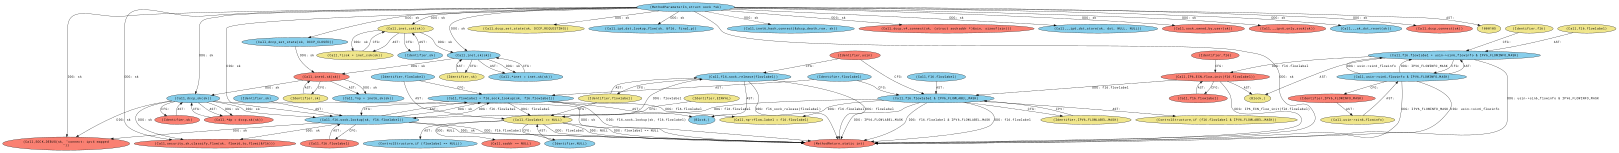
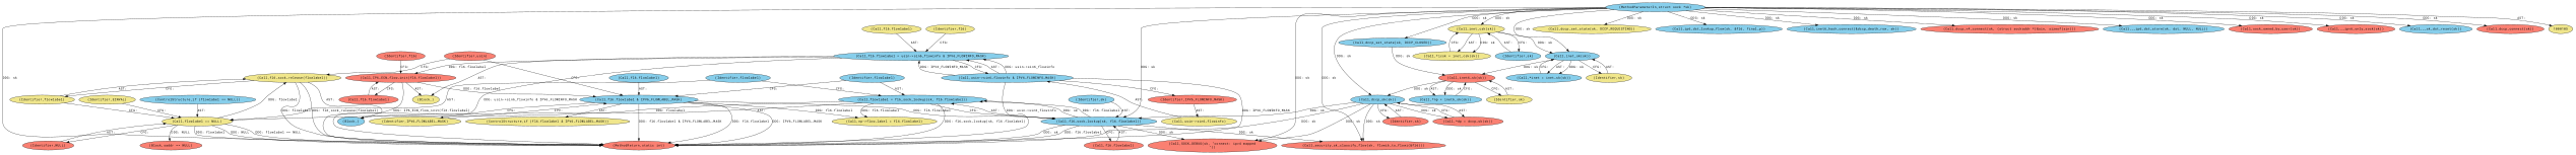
  digraph {
    fontname="Roboto Mono"
    node [fillcolor=skyblue fontname="Roboto Mono" style=filled]
    edge [fontname="Roboto Mono"]
-   n1 [label="(Call,fl6_sock_release(flowlabel))"]
+   n1 [fillcolor=khaki label="(Call,fl6_sock_release(flowlabel))"]
    n2 [label="(Block,)"]
    n3 [fillcolor=salmon label="(MethodReturn,static int)"]
    n4 [fillcolor=khaki label="(Identifier,flowlabel)"]
    n5 [fillcolor=khaki label="(Call,flowlabel == NULL)"]
-   n6 [label="(Identifier,NULL)"]
+   n6 [fillcolor=salmon label="(Identifier,NULL)"]
    n7 [label="(ControlStructure,if (flowlabel == NULL))"]
-   n8 [fillcolor=salmon label="(Call,saddr == NULL)"]
+   n8 [fillcolor=salmon label="(Block,saddr == NULL)"]
    n9 [label="(Call,flowlabel = fl6_sock_lookup(sk, fl6.flowlabel))"]
    n10 [label="(Call,fl6_sock_lookup(sk, fl6.flowlabel))"]
    n11 [fillcolor=khaki label="(Call,np->flow_label = fl6.flowlabel)"]
    n12 [fillcolor=salmon label="(Call,fl6.flowlabel)"]
    n13 [fillcolor=salmon label="(Call,SOCK_DEBUG(sk, \"connect: ipv4 mapped\n\"))"]
    n14 [fillcolor=salmon label="(Call,security_sk_classify_flow(sk, flowi6_to_flowi(&fl6)))"]
    n15 [label="(Call,dccp_sk(sk))"]
    n16 [fillcolor=salmon label="(Call,*dp = dccp_sk(sk))"]
    n17 [fillcolor=salmon label="(Identifier,sk)"]
    n18 [fillcolor=salmon label="(Call,inet6_sk(sk))"]
    n19 [label="(Call,*np = inet6_sk(sk))"]
    n20 [fillcolor=khaki label="(Identifier,sk)"]
    n21 [label="(Call,inet_sk(sk))"]
    n22 [label="(Call,*inet = inet_sk(sk))"]
    n23 [fillcolor=khaki label="(Identifier,sk)"]
    n24 [fillcolor=khaki label="(Call,inet_csk(sk))"]
    n25 [label="(Identifier,sk)"]
    n26 [fillcolor=khaki label="(Call,*icsk = inet_csk(sk))"]
    n27 [label="(MethodParameterIn,struct sock *sk)"]
    n28 [fillcolor=khaki label="(Call,dccp_set_state(sk, DCCP_REQUESTING))"]
    n29 [label="(Call,ip6_dst_lookup_flow(sk, &fl6, final_p))"]
    n30 [label="(Call,dccp_set_state(sk, DCCP_CLOSED))"]
    n31 [label="(Call,inet6_hash_connect(&dccp_death_row, sk))"]
    n32 [fillcolor=salmon label="(Call,dccp_v4_connect(sk, (struct sockaddr *)&sin, sizeof(sin)))"]
    n33 [label="(Call,__ip6_dst_store(sk, dst, NULL, NULL))"]
    n34 [fillcolor=salmon label="(Call,sock_owned_by_user(sk))"]
    n35 [fillcolor=salmon label="(Call,__ipv6_only_sock(sk))"]
    n36 [label="(Call,__sk_dst_reset(sk))"]
    n37 [fillcolor=salmon label="(Call,dccp_connect(sk))"]
    1000105 [fillcolor=khaki]
    n39 [label="(Call,fl6.flowlabel & IPV6_FLOWLABEL_MASK)"]
    n40 [fillcolor=khaki label="(Identifier,IPV6_FLOWLABEL_MASK)"]
    n41 [fillcolor=khaki label="(ControlStructure,if (fl6.flowlabel & IPV6_FLOWLABEL_MASK))"]
    n42 [fillcolor=salmon label="(Call,IP6_ECN_flow_init(fl6.flowlabel))"]
    n43 [fillcolor=salmon label="(Call,fl6.flowlabel)"]
    n44 [fillcolor=khaki label="(Block,)"]
    n45 [label="(Call,fl6.flowlabel = usin->sin6_flowinfo & IPV6_FLOWINFO_MASK)"]
    n46 [label="(Call,usin->sin6_flowinfo & IPV6_FLOWINFO_MASK)"]
    n47 [fillcolor=salmon label="(Identifier,IPV6_FLOWINFO_MASK)"]
    n48 [fillcolor=khaki label="(Call,usin->sin6_flowinfo)"]
    n49 [label="(Identifier,flowlabel)"]
    n50 [fillcolor=khaki label="(Identifier,EINVAL)"]
    n51 [fillcolor=khaki label="(Call,fl6.flowlabel)"]
    n52 [fillcolor=salmon label="(Identifier,fl6)"]
    n53 [label="(Call,fl6.flowlabel)"]
    n54 [fillcolor=khaki label="(Identifier,fl6)"]
    n55 [fillcolor=salmon label="(Identifier,usin)"]
    n56 [label="(Identifier,flowlabel)"]
    n57 [label="(Identifier,sk)"]
    n1 -> n2 [label="AST: "]
    n1 -> n3 [label="DDG: fl6_sock_release(flowlabel)"]
    n1 -> n3 [label="DDG: flowlabel"]
    n1 -> n4 [label="CFG: "]
    n4 -> n1 [label="AST: "]
    n4 -> n5 [label="CFG: "]
    n5 -> n1 [label="DDG: flowlabel"]
    n5 -> n3 [label="DDG: flowlabel"]
    n5 -> n3 [label="DDG: NULL"]
    n5 -> n3 [label="DDG: flowlabel == NULL"]
    n5 -> n6 [label="CFG: "]
-   n5 -> n7 [label="AST: "]
+   n7 -> n5 [label="AST: "]
    n5 -> n8 [label="DDG: NULL"]
    n6 -> n5 [label="AST: "]
    n9 -> n2 [label="AST: "]
    n9 -> n3 [label="DDG: fl6_sock_lookup(sk, fl6.flowlabel)"]
    n9 -> n5 [label="DDG: flowlabel"]
    n9 -> n10 [label="CFG: "]
    n9 -> n11 [label="DDG: fl6.flowlabel"]
    n10 -> n3 [label="DDG: sk"]
    n10 -> n3 [label="DDG: fl6.flowlabel"]
    n10 -> n9 [label="AST: "]
    n10 -> n9 [label="DDG: sk"]
    n10 -> n9 [label="DDG: fl6.flowlabel"]
    n10 -> n12 [label="CFG: "]
    n10 -> n13 [label="DDG: sk"]
    n10 -> n14 [label="DDG: sk"]
    n12 -> n10 [label="AST: "]
    n15 -> n3 [label="DDG: sk"]
    n15 -> n10 [label="DDG: sk"]
    n15 -> n13 [label="DDG: sk"]
    n15 -> n14 [label="DDG: sk"]
    n15 -> n16 [label="AST: "]
    n15 -> n16 [label="DDG: sk"]
    n15 -> n17 [label="CFG: "]
    n16 -> n15 [label="CFG: "]
    n17 -> n15 [label="AST: "]
    n18 -> n15 [label="DDG: sk"]
    n18 -> n19 [label="AST: "]
    n18 -> n19 [label="DDG: sk"]
    n18 -> n20 [label="CFG: "]
+   n19 -> n18 [label="CFG: "]
    n20 -> n18 [label="AST: "]
    n21 -> n18 [label="DDG: sk"]
    n21 -> n22 [label="AST: "]
    n21 -> n22 [label="DDG: sk"]
    n21 -> n23 [label="CFG: "]
    n22 -> n21 [label="CFG: "]
    n23 -> n21 [label="AST: "]
    n24 -> n21 [label="DDG: sk"]
    n24 -> n25 [label="CFG: "]
    n24 -> n26 [label="AST: "]
    n24 -> n26 [label="DDG: sk"]
    n25 -> n24 [label="AST: "]
    n26 -> n24 [label="CFG: "]
    n27 -> n3 [label="DDG: sk"]
    n27 -> n10 [label="DDG: sk"]
    n27 -> n13 [label="DDG: sk"]
    n27 -> n14 [label="DDG: sk"]
    n27 -> n15 [label="DDG: sk"]
    n27 -> n21 [label="DDG: sk"]
    n27 -> n24 [label="DDG: sk"]
    n27 -> n28 [label="DDG: sk"]
    n27 -> n29 [label="DDG: sk"]
    n27 -> n30 [label="DDG: sk"]
    n27 -> n31 [label="DDG: sk"]
    n27 -> n32 [label="DDG: sk"]
    n27 -> n33 [label="DDG: sk"]
    n27 -> n34 [label="DDG: sk"]
    n27 -> n35 [label="DDG: sk"]
    n27 -> n36 [label="DDG: sk"]
    n27 -> n37 [label="DDG: sk"]
    n27 -> 1000105 [label="AST: "]
    n30 -> n18 [label="DDG: sk"]
    n39 -> n3 [label="DDG: fl6.flowlabel"]
    n39 -> n3 [label="DDG: IPV6_FLOWLABEL_MASK"]
    n39 -> n3 [label="DDG: fl6.flowlabel & IPV6_FLOWLABEL_MASK"]
    n39 -> n10 [label="DDG: fl6.flowlabel"]
    n39 -> n11 [label="DDG: fl6.flowlabel"]
    n39 -> n40 [label="CFG: "]
    n39 -> n41 [label="AST: "]
    n40 -> n39 [label="IPV: "]
    n42 -> n3 [label="DDG: IP6_ECN_flow_init(fl6.flowlabel)"]
    n42 -> n39 [label="DDG: fl6.flowlabel"]
    n42 -> n43 [label="CFG: "]
    n42 -> n44 [label="AST: "]
    n43 -> n42 [label="AST: "]
    n45 -> n3 [label="DDG: usin->sin6_flowinfo & IPV6_FLOWINFO_MASK"]
    n45 -> n42 [label="DDG: fl6.flowlabel"]
    n45 -> n44 [label="AST: "]
    n45 -> n46 [label="CFG: "]
    n46 -> n3 [label="DDG: IPV6_FLOWINFO_MASK"]
    n46 -> n3 [label="DDG: usin->sin6_flowinfo"]
    n46 -> n45 [label="AST: "]
    n46 -> n45 [label="DDG: usin->sin6_flowinfo"]
    n46 -> n45 [label="DDG: IPV6_FLOWINFO_MASK"]
    n46 -> n47 [label="CFG: "]
    n47 -> n48 [label="AST: "]
    n48 -> n46 [label="AST: "]
    n49 -> n9 [label="AST: "]
    n49 -> n39 [label="CFG: "]
    n50 -> n5 [label="CFG: "]
    n51 -> n45 [label="AST: "]
    n52 -> n42 [label="CFG: "]
    n53 -> n39 [label="AST: "]
    n54 -> n45 [label="CFG: "]
    n55 -> n1 [label="CFG: "]
    n55 -> n39 [label="CFG: "]
    n56 -> n5 [label="AST: "]
    n56 -> n9 [label="CFG: "]
    n57 -> n10 [label="AST: "]
  }
